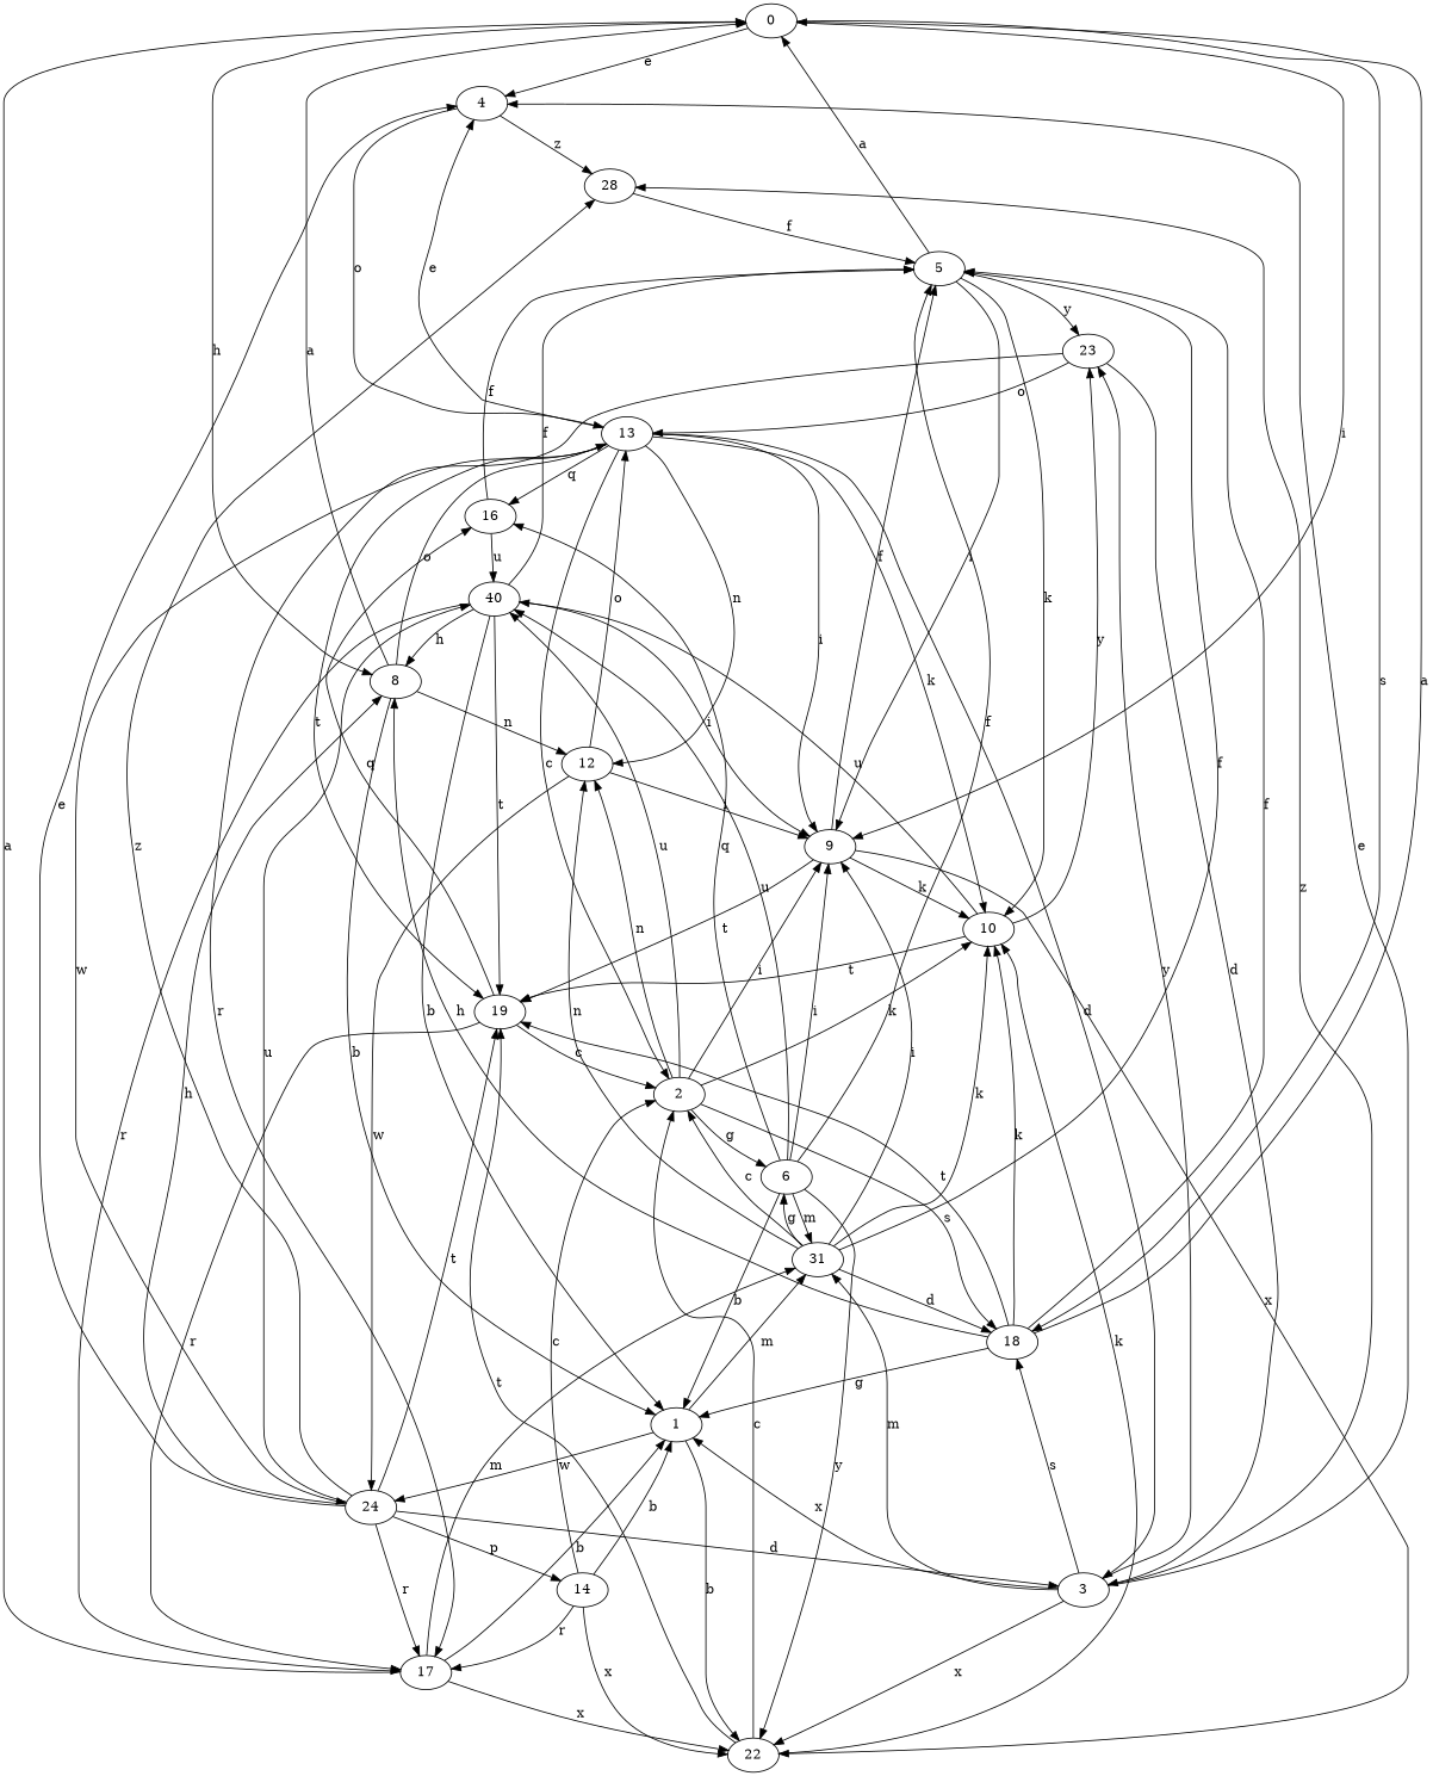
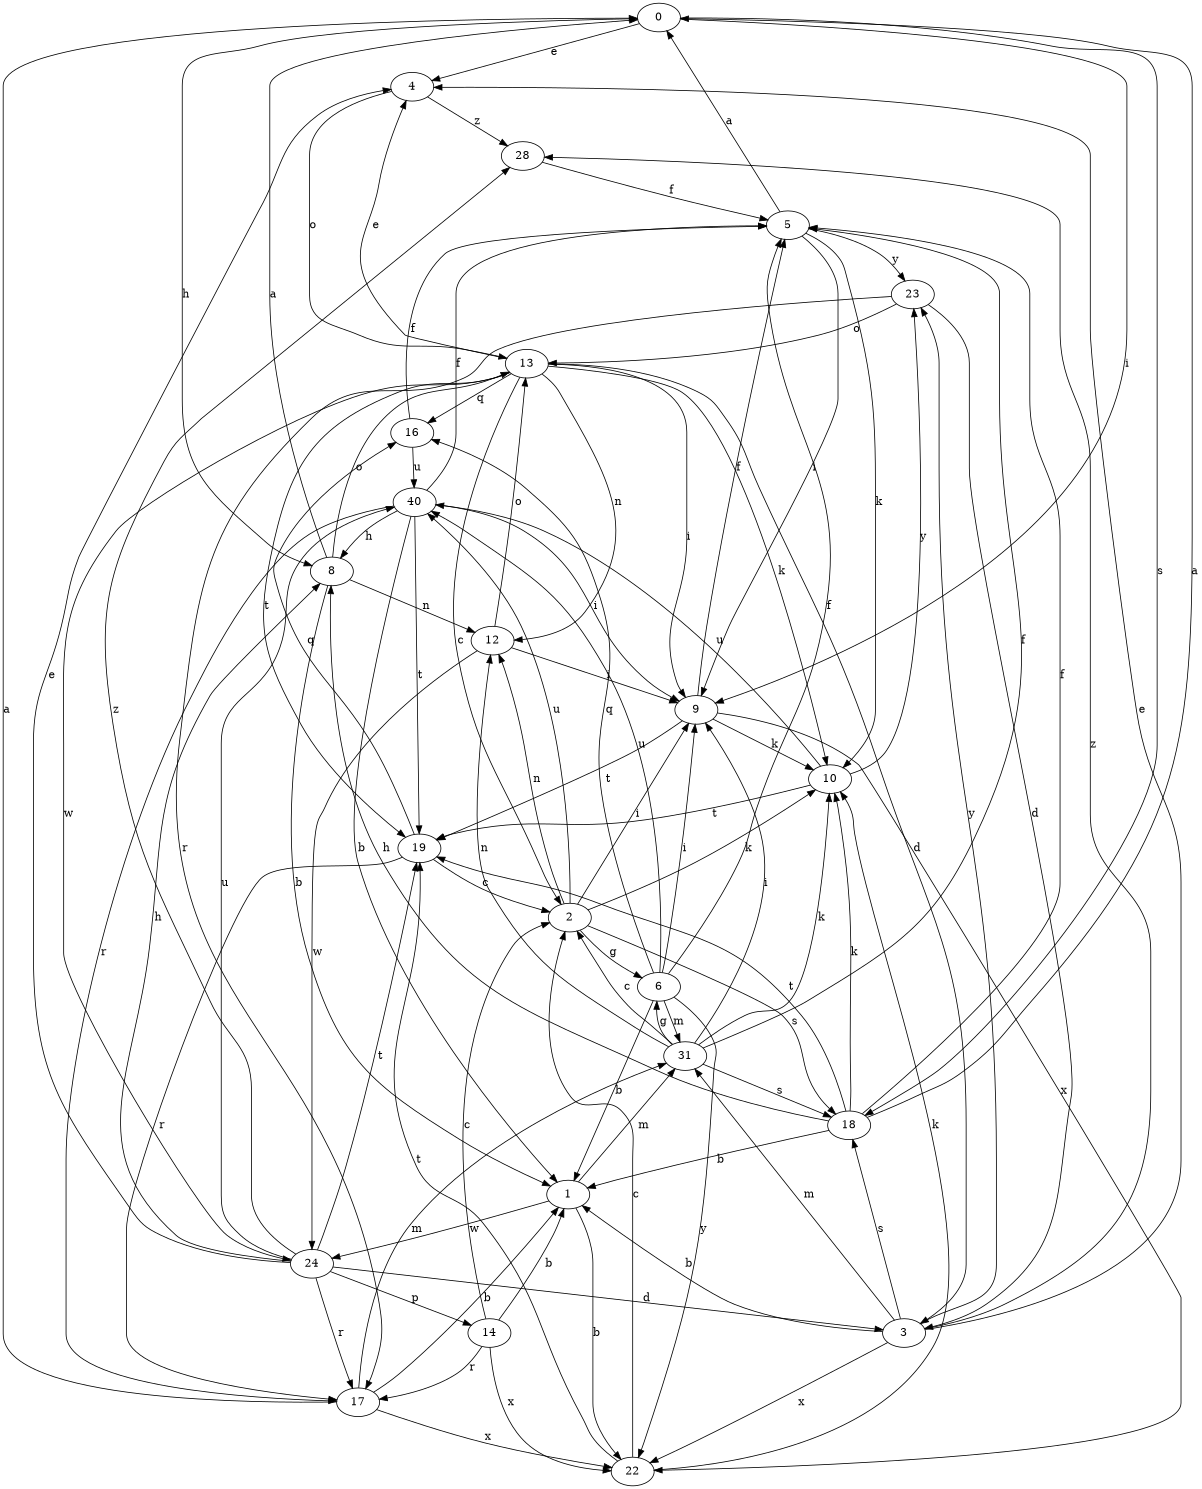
  strict digraph {
    0
    4
    8
    9
    18
    28
    13
    1
    12
    10
    22
    5
    19
    n14 [label=31]
    n15 [label=24]
    2
    6
    n18 [label=40]
    3
    14
    17
    16
    23
    0 -> 4 [label=e]
    0 -> 8 [label=h]
    0 -> 9 [label=i]
    0 -> 18 [label=s]
    4 -> 28 [label=z]
    4 -> 13 [label=o]
    8 -> 0 [label=a]
    8 -> 13 [label=o]
    8 -> 1 [label=b]
    8 -> 12 [label=n]
    9 -> 10 [label=k]
    9 -> 22 [label=x]
    9 -> 5 [label=f]
    9 -> 19 [label=t]
    18 -> 0 [label=a]
    18 -> 8 [label=h]
-   18 -> 1 [label=g]
+   18 -> 1 [label=b]
    18 -> 10 [label=k]
    18 -> 5 [label=f]
    18 -> 19 [label=t]
    28 -> 5 [label=f]
    13 -> 4 [label=e]
    13 -> 9 [label=i]
    13 -> 12 [label=n]
    13 -> 10 [label=k]
    13 -> 19 [label=t]
    13 -> n15 [label=w]
    13 -> 2 [label=c]
    13 -> 3 [label=d]
    13 -> 16 [label=q]
    1 -> 22 [label=b]
    1 -> n14 [label=m]
    1 -> n15 [label=w]
    12 -> 9 [label=i]
    12 -> 13 [label=o]
    12 -> n15 [label=w]
    10 -> 19 [label=t]
    10 -> n18 [label=u]
    10 -> 23 [label=y]
    22 -> 10 [label=k]
    22 -> 19 [label=t]
    22 -> 2 [label=c]
    5 -> 0 [label=a]
    5 -> 9 [label=i]
    5 -> 10 [label=k]
    5 -> 23 [label=y]
    19 -> 2 [label=c]
    19 -> 17 [label=r]
    19 -> 16 [label=q]
    n14 -> 9 [label=i]
-   n14 -> 18 [label=d]
+   n14 -> 18 [label=s]
    n14 -> 12 [label=n]
    n14 -> 10 [label=k]
    n14 -> 5 [label=f]
    n14 -> 2 [label=c]
    n14 -> 6 [label=g]
    n15 -> 4 [label=e]
    n15 -> 8 [label=h]
    n15 -> 28 [label=z]
    n15 -> 19 [label=t]
    n15 -> n18 [label=u]
    n15 -> 3 [label=d]
    n15 -> 14 [label=p]
    n15 -> 17 [label=r]
    2 -> 9 [label=i]
    2 -> 18 [label=s]
    2 -> 12 [label=n]
    2 -> 10 [label=k]
    2 -> 6 [label=g]
    2 -> n18 [label=u]
    6 -> 9 [label=i]
    6 -> 1 [label=b]
    6 -> 22 [label=y]
    6 -> 5 [label=f]
    6 -> n14 [label=m]
    6 -> n18 [label=u]
    6 -> 16 [label=q]
    n18 -> 8 [label=h]
    n18 -> 9 [label=i]
    n18 -> 1 [label=b]
    n18 -> 5 [label=f]
    n18 -> 19 [label=t]
    n18 -> 17 [label=r]
    3 -> 4 [label=e]
    3 -> 18 [label=s]
    3 -> 28 [label=z]
-   3 -> 1 [label=x]
+   3 -> 1 [label=b]
    3 -> 22 [label=x]
    3 -> n14 [label=m]
    3 -> 23 [label=y]
    14 -> 1 [label=b]
    14 -> 22 [label=x]
    14 -> 2 [label=c]
    14 -> 17 [label=r]
    17 -> 0 [label=a]
    17 -> 1 [label=b]
    17 -> 22 [label=x]
    17 -> n14 [label=m]
    16 -> 5 [label=f]
    16 -> n18 [label=u]
    23 -> 13 [label=o]
    23 -> 3 [label=d]
    23 -> 17 [label=r]
  }
